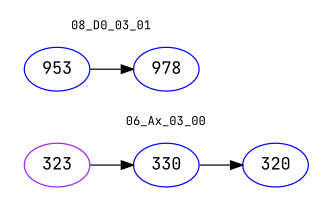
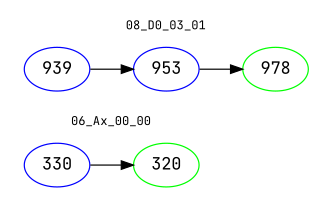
  digraph {
    fontname="JetBrains Mono"
    rankdir=LR
    node [color=blue fontname="JetBrains Mono"]
    edge [color=black fontname="JetBrains Mono"]
-   n1 [color=purple label=323]
    n2 [label=330]
-   n3 [label=320]
+   n3 [color=green label=320]
+   n4 [label=939]
    n5 [label=953]
-   n6 [label=978]
+   n6 [color=green label=978]
    subgraph cluster_1 {
      color=white
      fontsize=10
-     label="06_Ax_03_00"
-     n1
+     label="06_Ax_00_00"
      n2
      n3
    }
    subgraph cluster_2 {
      color=white
      fontsize=10
      label="08_D0_03_01"
+     n4
      n5
      n6
    }
-   n1 -> n2
    n2 -> n3
+   n4 -> n5
    n5 -> n6
  }
